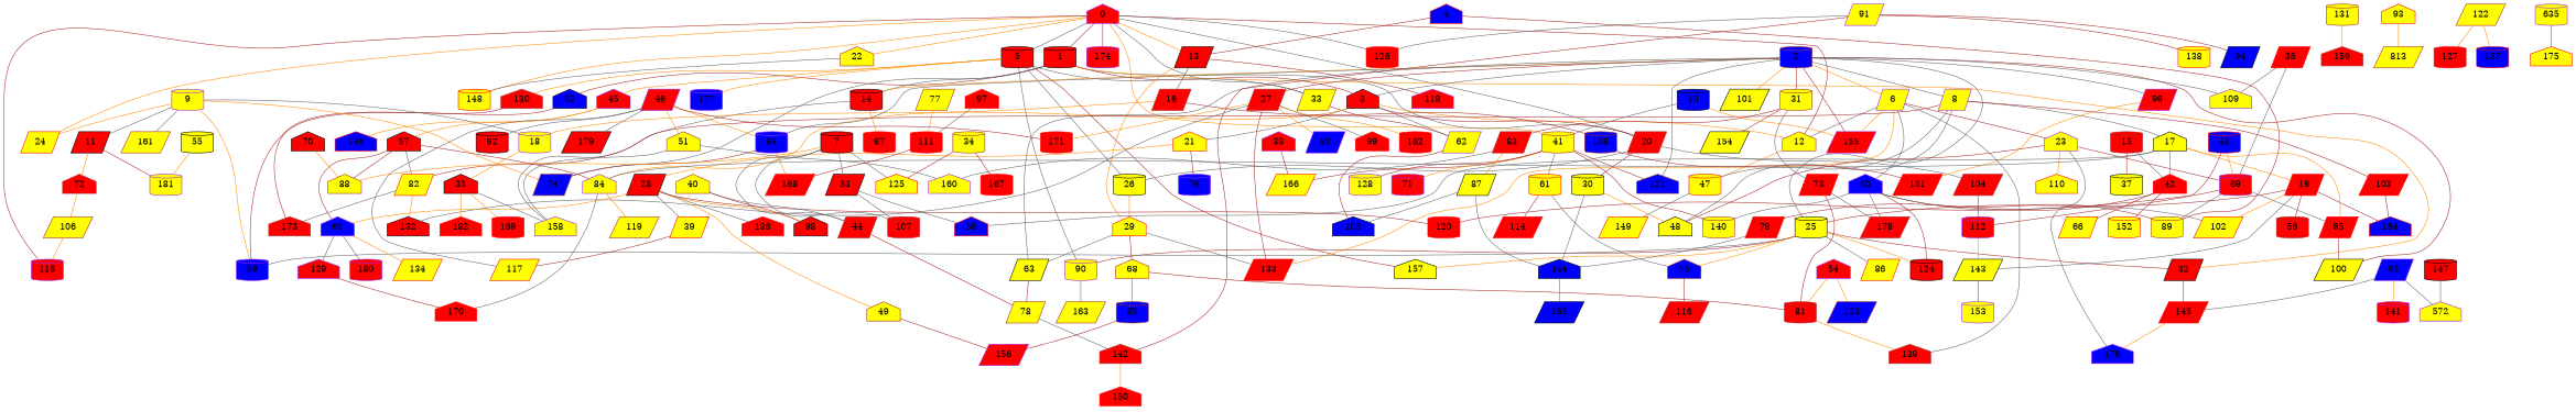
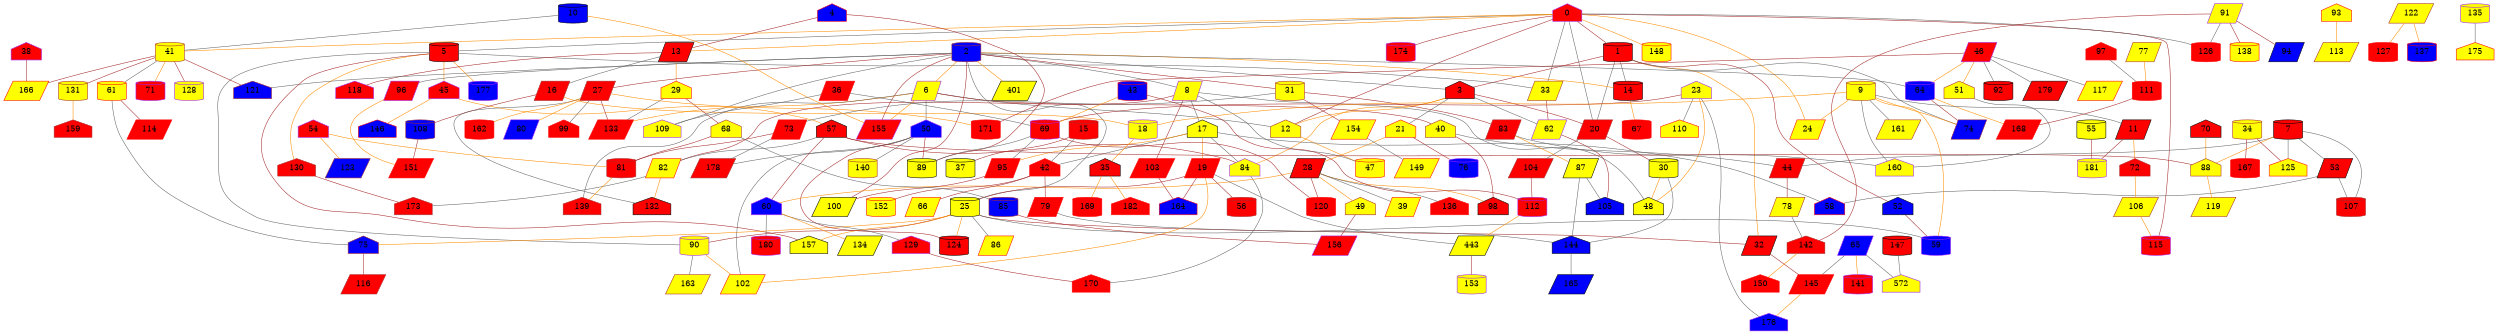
  graph {
    node [color=red fillcolor=red shape=parallelogram style=filled]
    edge [color=gray40]
    0 [color=purple shape=house]
    1 [color=black shape=cylinder]
    5 [color=black shape=cylinder]
    12 [color=brown fillcolor=yellow shape=house]
    13 [color=black]
    20 [color=brown]
-   22 [color=brown fillcolor=yellow shape=house]
    24 [fillcolor=yellow]
    33 [color=brown fillcolor=yellow]
    41 [color=brown fillcolor=yellow shape=cylinder]
    115 [color=purple shape=cylinder]
    126 [shape=cylinder]
    148 [fillcolor=yellow shape=cylinder]
    174 [color=purple shape=cylinder]
    3 [color=black shape=house]
    14 [color=black shape=cylinder]
    32 [color=black]
    52 [color=black fillcolor=blue shape=house]
    74 [color=brown fillcolor=blue]
-   26 [color=black fillcolor=yellow shape=cylinder]
    45 [color=purple shape=house]
    90 [color=purple fillcolor=yellow shape=cylinder]
    130 [color=brown shape=house]
    157 [color=black fillcolor=yellow shape=house]
    177 [color=purple fillcolor=blue shape=cylinder]
    47 [fillcolor=yellow shape=cylinder]
    16 [color=brown]
    29 [fillcolor=yellow shape=house]
    118 [color=purple shape=house]
    30 [color=black fillcolor=yellow shape=cylinder]
    104 [color=brown]
    62 [color=purple fillcolor=yellow]
    121 [color=brown fillcolor=blue shape=house]
    166 [fillcolor=yellow]
    61 [fillcolor=yellow shape=cylinder]
    71 [color=purple shape=cylinder]
    128 [color=purple fillcolor=yellow shape=cylinder]
    131 [color=brown fillcolor=yellow shape=cylinder]
    21 [fillcolor=yellow shape=house]
    84 [color=purple fillcolor=yellow shape=house]
    67 [shape=cylinder]
-   158 [color=purple fillcolor=yellow shape=house]
    145
    59 [color=purple fillcolor=blue shape=cylinder]
    2 [color=brown fillcolor=blue shape=cylinder]
    6 [color=purple fillcolor=yellow]
    8 [color=purple fillcolor=yellow]
    25 [color=black fillcolor=yellow shape=cylinder]
    27 [color=brown]
    31 [color=brown fillcolor=yellow shape=cylinder]
-   63 [color=black fillcolor=yellow]
    64 [color=purple fillcolor=blue shape=cylinder]
    96 [color=purple]
    100 [color=black fillcolor=yellow]
-   101 [color=black fillcolor=yellow]
+   101 [color=black fillcolor=yellow label=401]
    109 [color=purple fillcolor=yellow shape=house]
    155 [color=purple]
    23 [color=purple fillcolor=yellow shape=house]
    50 [color=purple fillcolor=blue shape=house]
    133
    139 [color=brown shape=house]
    17 [color=black fillcolor=yellow shape=house]
    48 [color=black fillcolor=yellow shape=house]
    82 [fillcolor=yellow]
    103
    75 [color=brown fillcolor=blue shape=house]
    86 [fillcolor=yellow]
    124 [color=black shape=cylinder]
    80 [color=purple fillcolor=blue]
    99 [shape=house]
    132 [color=black shape=house]
    162 [shape=cylinder]
    171 [shape=cylinder]
    73
    83 [color=brown]
-   154 [color=black fillcolor=yellow]
+   154 [fillcolor=yellow]
    78 [color=brown fillcolor=yellow]
    168
    151
    28 [color=black]
    76 [color=purple fillcolor=blue shape=cylinder]
    105 [color=black fillcolor=blue shape=house]
    119 [color=brown fillcolor=yellow]
    170 [shape=house]
    4 [fillcolor=blue shape=house]
-   89 [color=brown fillcolor=yellow shape=cylinder]
+   89 [color=black fillcolor=yellow shape=cylinder]
    57 [color=black shape=house]
    146 [fillcolor=blue shape=house]
    102 [fillcolor=yellow]
    163 [color=brown fillcolor=yellow]
    173 [color=brown shape=house]
    69 [color=purple shape=cylinder]
    110 [fillcolor=yellow shape=house]
    176 [color=purple fillcolor=blue shape=house]
    140 [color=brown fillcolor=yellow shape=cylinder]
    178 [color=brown]
    7 [color=black shape=cylinder]
    44 [color=brown]
    53 [color=black]
    88 [color=brown fillcolor=yellow shape=house]
    107 [color=brown shape=cylinder]
    125 [fillcolor=yellow shape=house]
    58 [fillcolor=blue shape=house]
    42 [shape=house]
    19
    95
    149 [fillcolor=yellow]
    164 [fillcolor=blue shape=house]
-   9 [color=purple fillcolor=yellow shape=cylinder]
+   9 [color=brown fillcolor=yellow shape=cylinder]
    11 [color=black]
    18 [color=purple fillcolor=yellow shape=cylinder]
    160 [color=purple fillcolor=yellow shape=house]
    161 [color=brown fillcolor=yellow]
    72 [color=brown shape=house]
    181 [color=purple fillcolor=yellow shape=cylinder]
    35 [color=black shape=house]
    10 [color=black fillcolor=blue shape=cylinder]
    106 [color=brown fillcolor=yellow]
    108 [color=brown fillcolor=blue shape=cylinder]
    68 [color=brown fillcolor=yellow shape=house]
    15 [color=brown shape=cylinder]
    37 [color=black fillcolor=yellow shape=cylinder]
    152 [fillcolor=yellow shape=cylinder]
    66 [fillcolor=yellow]
    79
    56 [color=brown shape=cylinder]
-   143 [color=black fillcolor=yellow]
+   143 [color=black fillcolor=yellow label=443]
    169 [shape=cylinder]
    182 [shape=house]
    153 [color=purple fillcolor=yellow shape=cylinder]
    144 [color=black fillcolor=blue shape=house]
    112 [color=purple shape=cylinder]
    39 [fillcolor=yellow]
    49 [color=brown fillcolor=yellow shape=house]
    60 [color=purple fillcolor=blue shape=house]
    98 [color=black shape=house]
    120 [shape=cylinder]
    136 [shape=house]
    116 [color=brown]
    117 [fillcolor=yellow]
    156 [color=purple]
    129 [color=purple shape=house]
-   134 [fillcolor=yellow]
+   134 [color=black fillcolor=yellow]
    180 [color=purple shape=cylinder]
    81 [color=brown shape=cylinder]
    85 [color=brown fillcolor=blue shape=cylinder]
    165 [color=black fillcolor=blue]
    87 [color=black fillcolor=yellow]
    34 [color=brown fillcolor=yellow shape=cylinder]
    167 [shape=cylinder]
    36
    38 [color=purple shape=house]
    40 [color=brown fillcolor=yellow shape=house]
    114
    159 [color=brown shape=house]
    43 [fillcolor=blue shape=cylinder]
    142 [color=brown shape=house]
    46 [color=purple]
    51 [color=brown fillcolor=yellow shape=house]
    92 [color=black shape=cylinder]
    179 [color=black]
    54 [color=purple shape=house]
    123 [color=brown fillcolor=blue]
    55 [color=black fillcolor=yellow shape=cylinder]
    65 [color=purple fillcolor=blue]
    141 [color=purple shape=cylinder]
    n167 [color=purple fillcolor=yellow label=572 shape=house]
    70 [color=black shape=house]
    77 [color=brown fillcolor=yellow]
    111 [shape=cylinder]
    150 [shape=house]
    91 [color=purple fillcolor=yellow]
    94 [color=black fillcolor=blue]
    138 [fillcolor=yellow shape=cylinder]
    93 [fillcolor=yellow shape=house]
-   113 [color=brown fillcolor=yellow label=813]
+   113 [color=brown fillcolor=yellow]
    97 [shape=house]
    122 [color=brown fillcolor=yellow]
    127 [shape=cylinder]
    137 [fillcolor=blue shape=cylinder]
-   135 [color=purple fillcolor=yellow shape=cylinder label=635]
+   135 [color=purple fillcolor=yellow shape=cylinder]
    175 [fillcolor=yellow shape=house]
    147 [color=black shape=cylinder]
    0 -- 1 [color=brown]
    0 -- 5
    0 -- 12 [color=brown]
    0 -- 13 [color=darkorange]
    0 -- 20
-   0 -- 22 [color=darkorange]
    0 -- 24 [color=darkorange]
    0 -- 33
    0 -- 41 [color=darkorange]
    0 -- 115 [color=brown]
    0 -- 126
    0 -- 148 [color=darkorange]
    0 -- 174 [color=brown]
    1 -- 20
    1 -- 3 [color=brown]
    1 -- 14
    1 -- 32 [color=darkorange]
    1 -- 52 [color=brown]
    1 -- 74
    5 -- 33
-   5 -- 26
    5 -- 45 [color=darkorange]
    5 -- 90
    5 -- 130 [color=darkorange]
    5 -- 157 [color=brown]
    5 -- 177 [color=darkorange]
    12 -- 47 [color=darkorange]
    13 -- 16
    13 -- 29 [color=darkorange]
    13 -- 118 [color=brown]
-   20 -- 26
    20 -- 30 [color=brown]
    20 -- 104
-   22 -- 148
    33 -- 62 [color=brown]
    41 -- 121 [color=brown]
    41 -- 166 [color=brown]
    41 -- 61
    41 -- 71 [color=darkorange]
    41 -- 128 [color=brown]
-   41 -- 140 [color=brown]
+   41 -- 131 [color=brown]
    3 -- 12 [color=darkorange]
    3 -- 20 [color=brown]
    3 -- 62
    3 -- 21
    3 -- 84 [color=darkorange]
    14 -- 67 [color=darkorange]
-   14 -- 158
    32 -- 145 [color=brown]
    52 -- 59 [color=brown]
-   26 -- 29 [color=darkorange]
    45 -- 57 [color=darkorange]
    45 -- 146 [color=darkorange]
+   90 -- 102 [color=darkorange]
    90 -- 163
    130 -- 173 [color=brown]
-   47 -- 149
+   154 -- 149
    16 -- 18 [color=darkorange]
    16 -- 108 [color=brown]
-   29 -- 63
    29 -- 133
    29 -- 68 [color=brown]
    30 -- 48 [color=darkorange]
    30 -- 144
    104 -- 112 [color=brown]
    62 -- 105 [color=brown]
    61 -- 75
    61 -- 114 [color=brown]
    131 -- 159 [color=darkorange]
    21 -- 28 [color=darkorange]
    21 -- 76 [color=brown]
-   84 -- 119 [color=darkorange]
+   88 -- 119 [color=darkorange]
    84 -- 170
    145 -- 176 [color=darkorange]
    2 -- 3
    2 -- 14 [color=darkorange]
    2 -- 121
    2 -- 6 [color=darkorange]
    2 -- 8
    2 -- 25
    2 -- 27 [color=brown]
    2 -- 31 [color=brown]
-   2 -- 63
    2 -- 64
    2 -- 96
    2 -- 100 [color=brown]
    2 -- 101 [color=darkorange]
    2 -- 109
    2 -- 155 [color=brown]
    6 -- 12
    6 -- 155 [color=darkorange]
-   6 -- 23 [color=brown]
+   6 -- 40 [color=brown]
    6 -- 50
    6 -- 133 [color=darkorange]
    6 -- 139
    8 -- 47
    8 -- 17
    8 -- 48
    8 -- 82 [color=brown]
    8 -- 103 [color=brown]
    25 -- 32 [color=brown]
    25 -- 90 [color=brown]
    25 -- 157 [color=darkorange]
    25 -- 59
    25 -- 75 [color=darkorange]
    25 -- 86
    25 -- 124 [color=darkorange]
    27 -- 133 [color=brown]
    27 -- 80 [color=darkorange]
    27 -- 99
    27 -- 132
    27 -- 162 [color=darkorange]
    27 -- 171 [color=darkorange]
    31 -- 73
    31 -- 83 [color=brown]
    31 -- 154 [color=brown]
-   63 -- 78 [color=brown]
    64 -- 74 [color=brown]
    64 -- 168 [color=darkorange]
    96 -- 151 [color=darkorange]
-   23 -- 48 [color=brown]
+   23 -- 48 [color=darkorange]
    23 -- 69 [color=brown]
-   23 -- 110 [color=darkorange]
+   23 -- 110
    23 -- 176
    50 -- 124 [color=brown]
    50 -- 89 [color=brown]
    50 -- 102
    50 -- 140
    50 -- 178
    17 -- 84
    17 -- 58
    17 -- 42
    17 -- 19 [color=darkorange]
    17 -- 95 [color=darkorange]
    82 -- 132 [color=darkorange]
    82 -- 173
    103 -- 164 [color=brown]
    75 -- 116 [color=brown]
    73 -- 178
    73 -- 81 [color=brown]
    83 -- 160
    83 -- 87 [color=darkorange]
    78 -- 142
    28 -- 39
    28 -- 49 [color=darkorange]
    28 -- 60 [color=darkorange]
    28 -- 98 [color=darkorange]
    28 -- 120 [color=brown]
    28 -- 136
    4 -- 13 [color=brown]
    4 -- 89 [color=brown]
    57 -- 84 [color=brown]
    57 -- 82
    57 -- 88 [color=brown]
    57 -- 60 [color=brown]
    69 -- 89
    69 -- 95
    69 -- 120 [color=brown]
    7 -- 44
    7 -- 53
    7 -- 88 [color=darkorange]
    7 -- 107
    7 -- 125
    44 -- 78 [color=brown]
    53 -- 107
    53 -- 58
    42 -- 152 [color=brown]
    42 -- 66 [color=brown]
    42 -- 79 [color=brown]
    19 -- 25 [color=brown]
    19 -- 102 [color=darkorange]
    19 -- 164 [color=brown]
    19 -- 56 [color=brown]
    19 -- 143
    95 -- 100 [color=brown]
    9 -- 24 [color=darkorange]
    9 -- 74 [color=darkorange]
    9 -- 59 [color=darkorange]
    9 -- 11
-   9 -- 18
+   9 -- 18 [color=darkorange]
+   9 -- 160
    9 -- 161
    11 -- 72 [color=darkorange]
    11 -- 181 [color=brown]
    18 -- 35 [color=darkorange]
    72 -- 106 [color=darkorange]
-   35 -- 158
    35 -- 169 [color=darkorange]
    35 -- 182 [color=darkorange]
    10 -- 41
    10 -- 155 [color=darkorange]
    106 -- 115 [color=darkorange]
    108 -- 151 [color=brown]
    68 -- 81 [color=brown]
    68 -- 85
    15 -- 42
    15 -- 37 [color=brown]
    79 -- 144
    143 -- 153 [color=brown]
    144 -- 165
    112 -- 143 [color=darkorange]
-   39 -- 117 [color=brown]
    49 -- 156 [color=brown]
    60 -- 129
    60 -- 134 [color=darkorange]
    60 -- 180
    129 -- 170 [color=brown]
    81 -- 139 [color=darkorange]
    85 -- 156 [color=brown]
    87 -- 105
    87 -- 144
    34 -- 125 [color=brown]
    34 -- 167 [color=brown]
    36 -- 109
    36 -- 69
    38 -- 166 [color=brown]
    40 -- 44
    40 -- 98 [color=brown]
    43 -- 69 [color=darkorange]
    43 -- 112 [color=brown]
    142 -- 150 [color=darkorange]
    46 -- 64 [color=darkorange]
    46 -- 171 [color=brown]
    46 -- 117
    46 -- 51 [color=darkorange]
    46 -- 92
    46 -- 179
-   51 -- 158
    51 -- 160
    54 -- 81 [color=darkorange]
    54 -- 123 [color=darkorange]
-   55 -- 181 [color=darkorange]
+   55 -- 181 [color=brown]
    65 -- 145
    65 -- 141 [color=darkorange]
    65 -- n167
    70 -- 88 [color=darkorange]
    77 -- 111 [color=darkorange]
    111 -- 168 [color=brown]
    91 -- 126
    91 -- 142 [color=brown]
    91 -- 94 [color=brown]
    91 -- 138 [color=brown]
    93 -- 113 [color=darkorange]
    97 -- 111
    122 -- 127 [color=darkorange]
    122 -- 137 [color=darkorange]
    135 -- 175
    147 -- n167
  }
